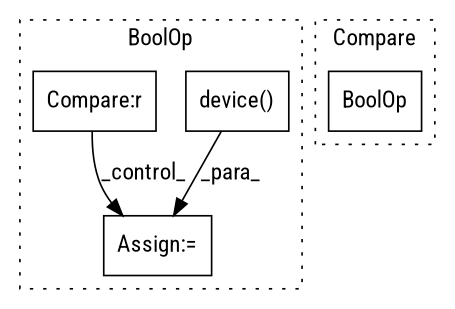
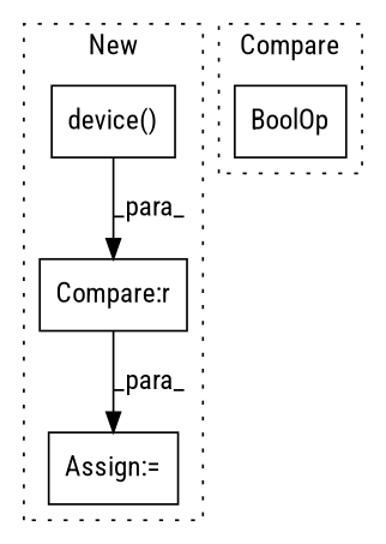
  digraph {
    fontname="Roboto Condensed"
    node [fontname="Roboto Condensed" shape=box]
    edge [fontname="Roboto Condensed"]
    n1 [a=75 l="13,1" label="device()" s="4742,4761"]
    n2 [a=68 l=3 label="Assign:=" s=4850]
    n3 [a=40 l=20 label="Compare:r" s=4804]
    n4 [a=72 l=58 label=BoolOp s=4730]
    subgraph cluster_1 {
-     label=BoolOp
+     label=New
      style=dotted
      n1
      n2
      n3
    }
    subgraph cluster_2 {
      label=Compare
      style=dotted
      n4
    }
-   n1 -> n2 [label=_para_]
-   n3 -> n2 [label=_control_]
+   n1 -> n3 [label=_para_]
+   n3 -> n2 [label=_para_]
  }
